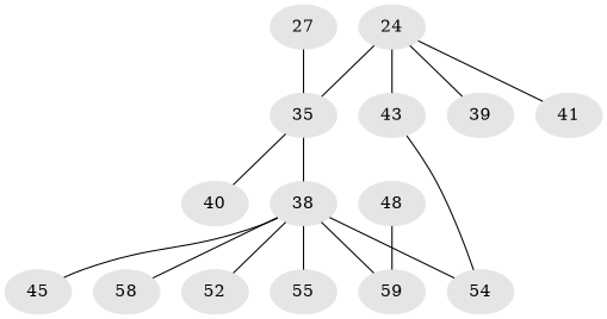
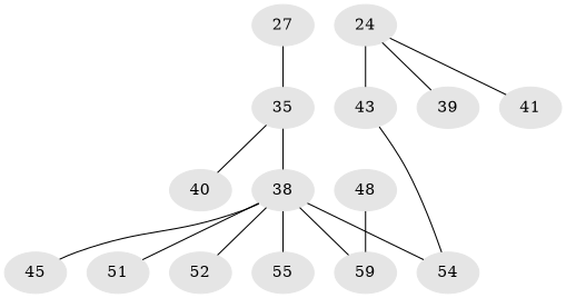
  graph {
    node [color=gray90 style=filled]
    24 [super="+8+14"]
    35 [super="+17"]
    39
    41
    43 [super="+28+37"]
    38 [super="+22+31+10+34"]
    40
    54
    27 [super="+13"]
    55
    45 [super="+33"]
    n12 [label=59 super="+29+20+23+30+46"]
-   51 [super="+50" label=58]
+   51 [super="+50"]
    52
    48 [super="+42"]
-   24 -- 35 [weight=2]
    24 -- 39
    24 -- 41
    24 -- 43 [weight=2]
    35 -- 38 [weight=3]
    35 -- 40
    43 -- 54
    38 -- 54
    38 -- 55
    38 -- 45
    38 -- n12 [weight=2]
    38 -- 51
    38 -- 52
    27 -- 35
    48 -- n12
  }
